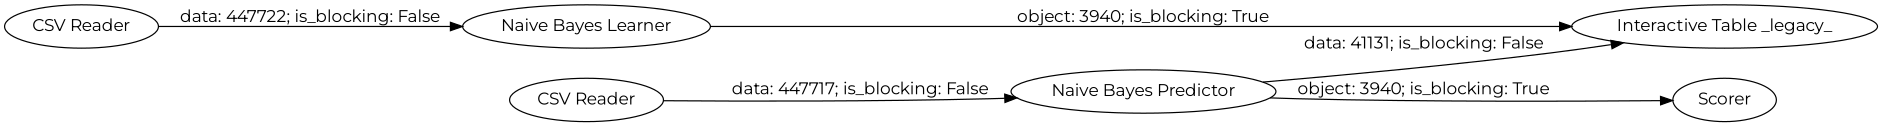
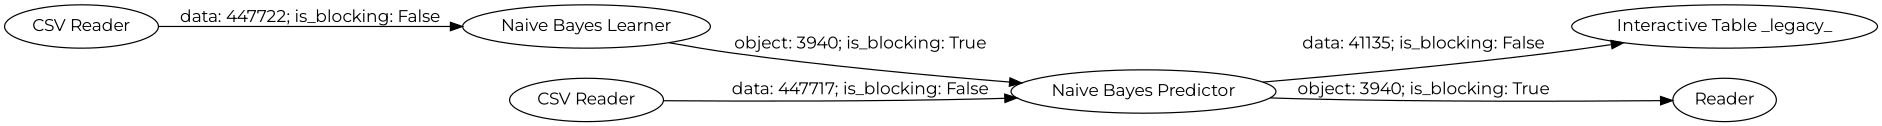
  digraph {
    fontname=Montserrat
    rankdir=LR
    node [fontname=Montserrat]
    edge [fontname=Montserrat]
    n1 [label="CSV Reader"]
    n2 [label="Naive Bayes Learner"]
    n3 [label="Naive Bayes Predictor"]
-   n4 [label=Scorer]
+   n4 [label=Reader]
    n5 [label="Interactive Table _legacy_"]
    n6 [label="CSV Reader"]
    n1 -> n2 [label="data: 447722; is_blocking: False"]
-   n2 -> n5 [label="object: 3940; is_blocking: True"]
+   n2 -> n3 [label="object: 3940; is_blocking: True"]
    n3 -> n4 [label="object: 3940; is_blocking: True"]
-   n3 -> n5 [label="data: 41131; is_blocking: False"]
+   n3 -> n5 [label="data: 41135; is_blocking: False"]
    n6 -> n3 [label="data: 447717; is_blocking: False"]
  }
